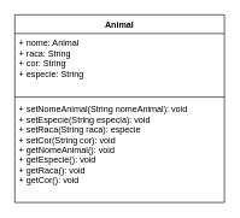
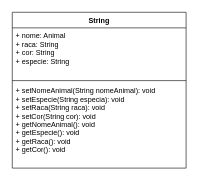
  <mxCell id="0" />
  <mxCell id="1" parent="0" />
- <mxCell id="2" value="Animal" style="swimlane;fontStyle=1;align=center;verticalAlign=top;childLayout=stackLayout;horizontal=1;startSize=26;horizontalStack=0;resizeParent=1;resizeParentMax=0;resizeLast=0;collapsible=1;marginBottom=0;" vertex="1" parent="1"><mxGeometry x="20" y="20" width="290" height="260" as="geometry" /></mxCell>
+ <mxCell id="2" value="String" style="swimlane;fontStyle=1;align=center;verticalAlign=top;childLayout=stackLayout;horizontal=1;startSize=26;horizontalStack=0;resizeParent=1;resizeParentMax=0;resizeLast=0;collapsible=1;marginBottom=0;" vertex="1" parent="1"><mxGeometry x="20" y="20" width="290" height="260" as="geometry" /></mxCell>
  <mxCell id="3" value="+ nome: Animal&#10;+ raca: String&#10;+ cor: String&#10;+ especie: String" style="text;strokeColor=none;fillColor=none;align=left;verticalAlign=top;spacingLeft=4;spacingRight=4;overflow=hidden;rotatable=0;points=[[0,0.5],[1,0.5]];portConstraint=eastwest;" vertex="1" parent="2"><mxGeometry y="26" width="290" height="84" as="geometry" /></mxCell>
  <mxCell id="4" value="" style="line;strokeWidth=1;fillColor=none;align=left;verticalAlign=middle;spacingTop=-1;spacingLeft=3;spacingRight=3;rotatable=0;labelPosition=right;points=[];portConstraint=eastwest;" vertex="1" parent="2"><mxGeometry y="110" width="290" height="8" as="geometry" /></mxCell>
- <mxCell id="5" value="+ setNomeAnimal(String nomeAnimal): void &#10;+ setEspecie(String especia): void &#10;+ setRaca(String raca): especie &#10;+ setCor(String cor): void &#10;+ getNomeAnimal(): void &#10;+ getEspecie(): void &#10;+ getRaca(): void &#10;+ getCor(): void  " style="text;strokeColor=none;fillColor=none;align=left;verticalAlign=top;spacingLeft=4;spacingRight=4;overflow=hidden;rotatable=0;points=[[0,0.5],[1,0.5]];portConstraint=eastwest;" vertex="1" parent="2"><mxGeometry y="118" width="290" height="142" as="geometry" /></mxCell>
+ <mxCell id="5" value="+ setNomeAnimal(String nomeAnimal): void &#10;+ setEspecie(String especia): void &#10;+ setRaca(String raca): void &#10;+ setCor(String cor): void &#10;+ getNomeAnimal(): void &#10;+ getEspecie(): void &#10;+ getRaca(): void &#10;+ getCor(): void  " style="text;strokeColor=none;fillColor=none;align=left;verticalAlign=top;spacingLeft=4;spacingRight=4;overflow=hidden;rotatable=0;points=[[0,0.5],[1,0.5]];portConstraint=eastwest;" vertex="1" parent="2"><mxGeometry y="118" width="290" height="142" as="geometry" /></mxCell>
